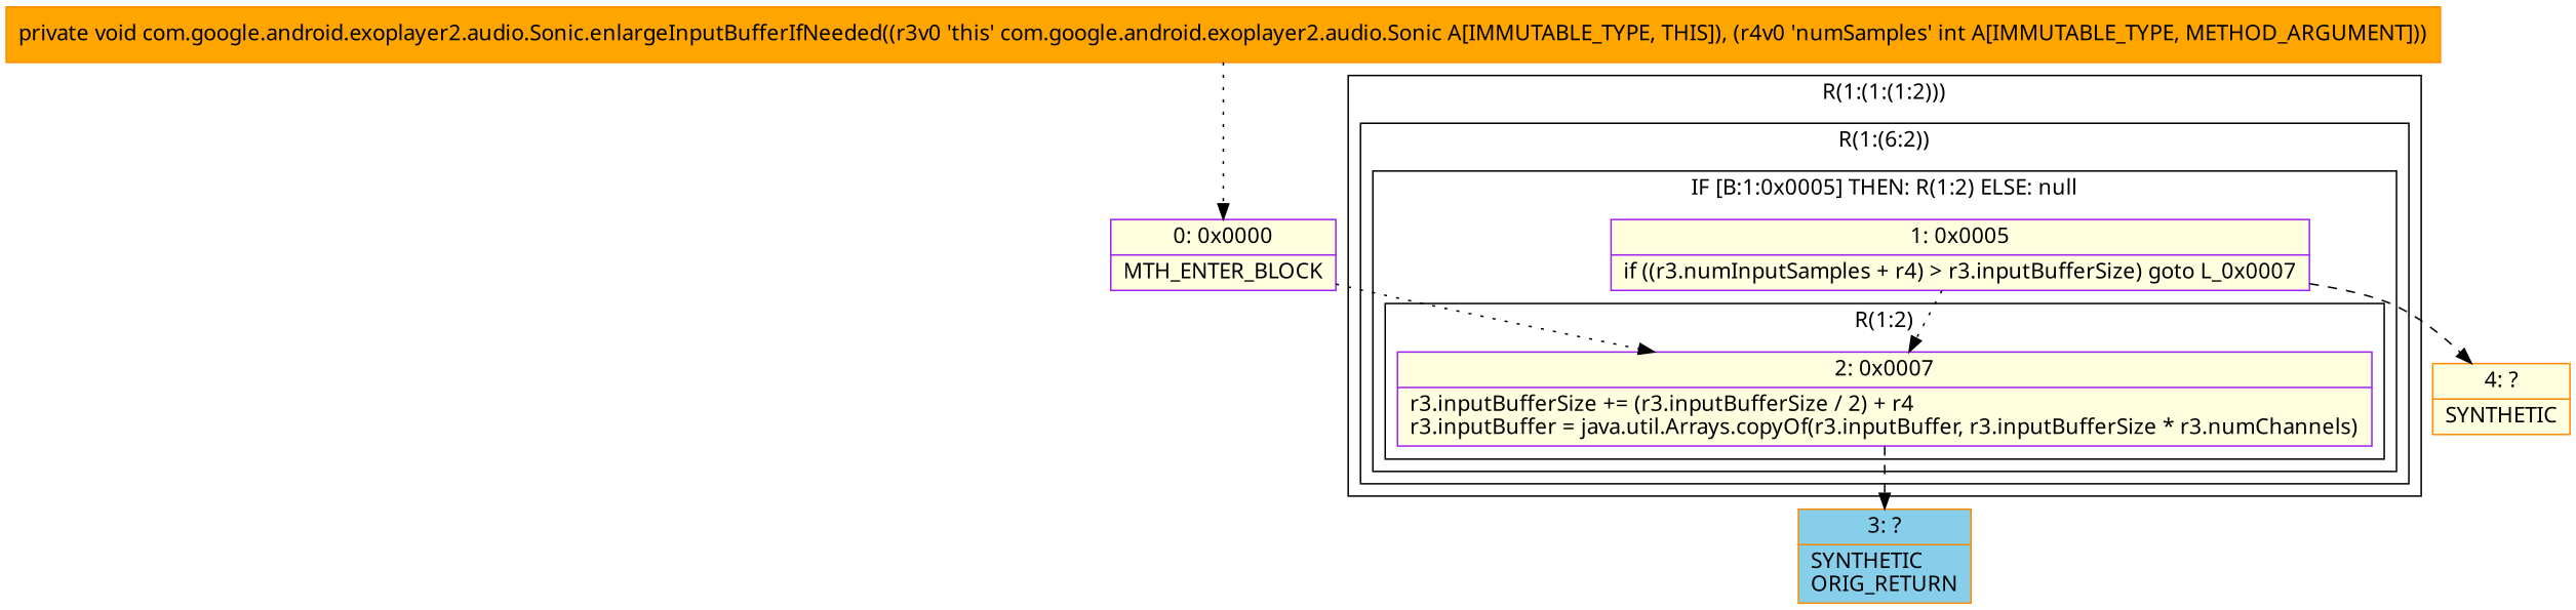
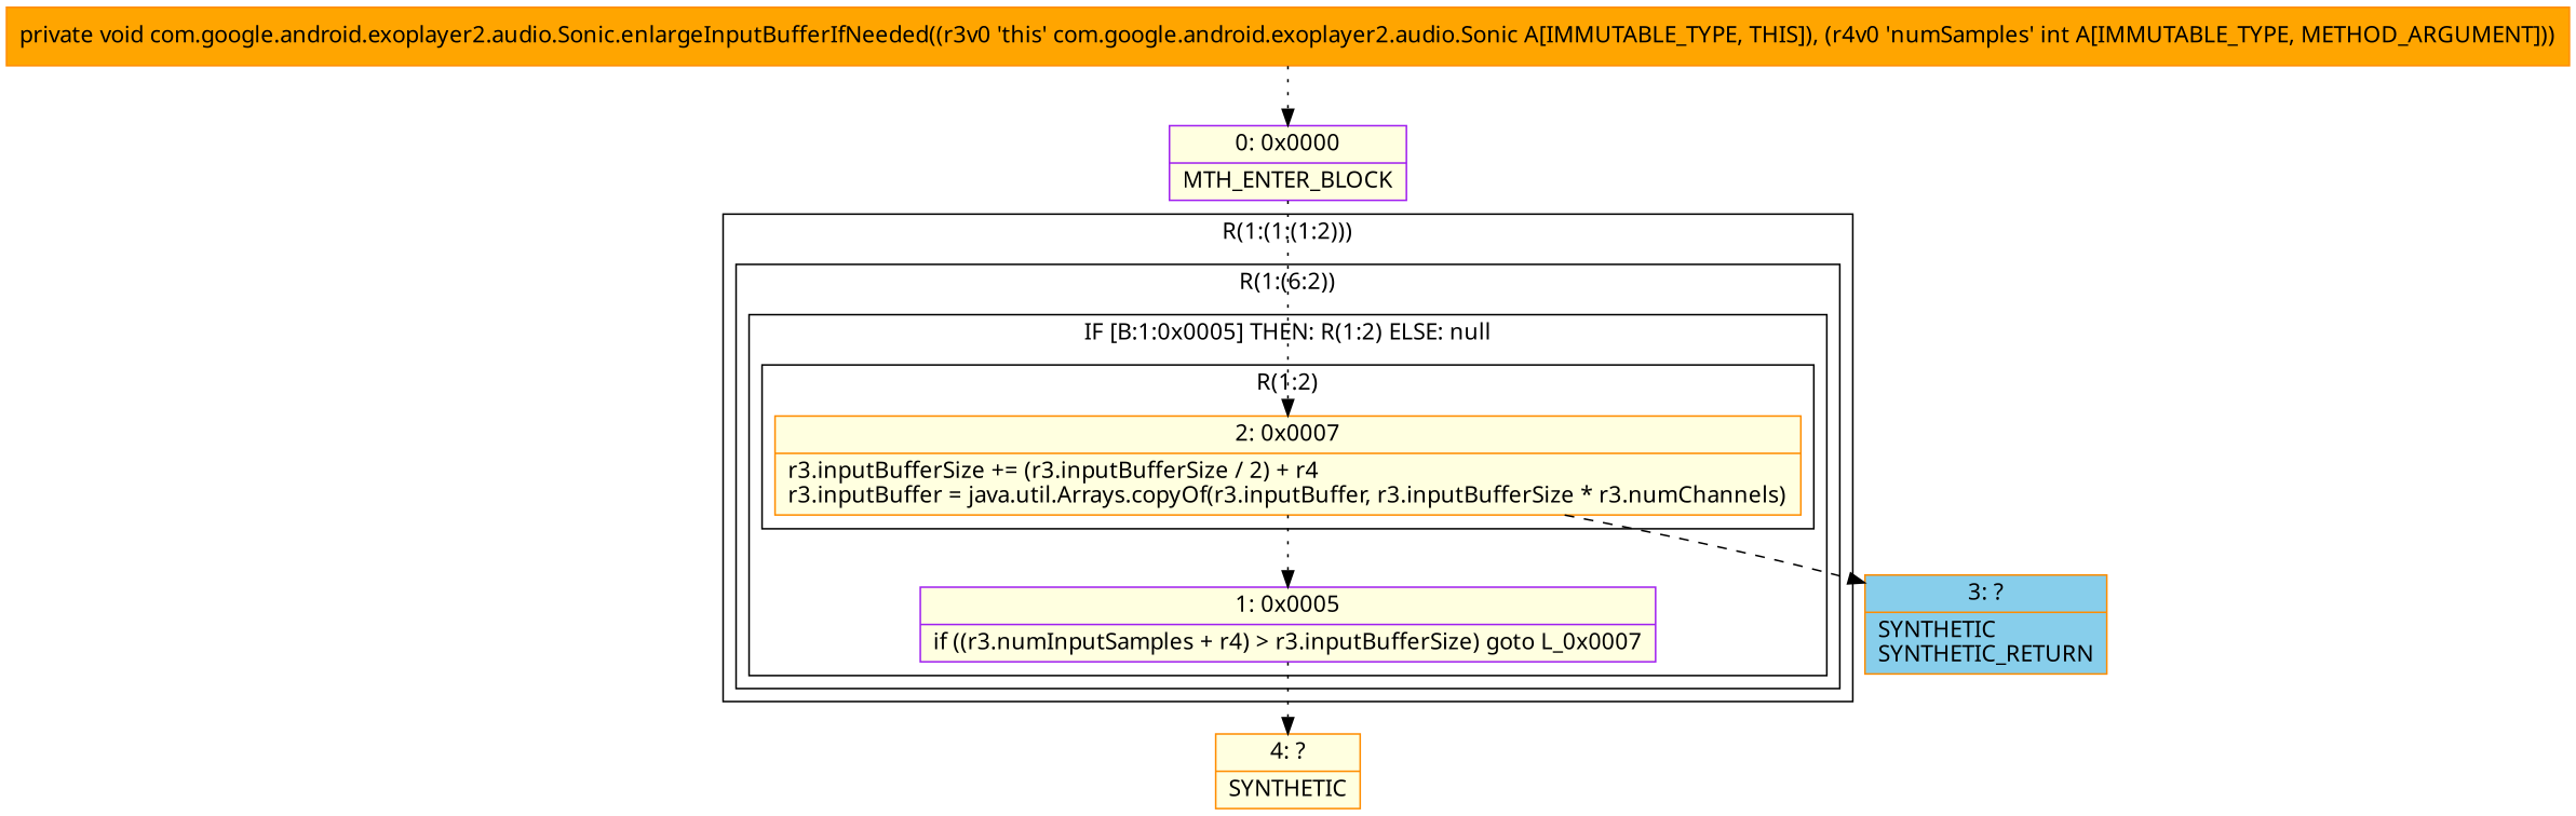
  digraph {
    fontname="Noto Sans"
    node [color=darkorange fillcolor=lightyellow fontname="Noto Sans" shape=record style=filled]
    edge [fontname="Noto Sans" style=dotted]
-   n1 [color=purple label="{2\:\ 0x0007|r3.inputBufferSize += (r3.inputBufferSize \/ 2) + r4\lr3.inputBuffer = java.util.Arrays.copyOf(r3.inputBuffer, r3.inputBufferSize * r3.numChannels)\l}"]
+   n1 [label="{2\:\ 0x0007|r3.inputBufferSize += (r3.inputBufferSize \/ 2) + r4\lr3.inputBuffer = java.util.Arrays.copyOf(r3.inputBuffer, r3.inputBufferSize * r3.numChannels)\l}"]
    n2 [color=purple label="{1\:\ 0x0005|if ((r3.numInputSamples + r4) \> r3.inputBufferSize) goto L_0x0007\l}"]
-   n3 [fillcolor=skyblue label="{3\:\ ?|SYNTHETIC\lORIG_RETURN\l}"]
+   n3 [fillcolor=skyblue label="{3\:\ ?|SYNTHETIC\lSYNTHETIC_RETURN\l}"]
    n4 [label="{4\:\ ?|SYNTHETIC\l}"]
    n5 [color=purple label="{0\:\ 0x0000|MTH_ENTER_BLOCK\l}"]
    n6 [fillcolor=orange label="{private void com.google.android.exoplayer2.audio.Sonic.enlargeInputBufferIfNeeded((r3v0 'this' com.google.android.exoplayer2.audio.Sonic A[IMMUTABLE_TYPE, THIS]), (r4v0 'numSamples' int A[IMMUTABLE_TYPE, METHOD_ARGUMENT])) }"]
    subgraph cluster_1 {
      label="R(1:(1:(1:2)))"
      subgraph cluster_2 {
        label="R(1:(6:2))"
        subgraph cluster_3 {
          label="IF [B:1:0x0005] THEN: R(1:2) ELSE: null"
          n2
          subgraph cluster_4 {
            label="R(1:2)"
            n1
          }
        }
      }
    }
    n1 -> n3 [style=dashed]
-   n2 -> n1
-   n2 -> n4 [style=dashed]
+   n1 -> n2
+   n2 -> n4
    n5 -> n1
    n6 -> n5
  }
